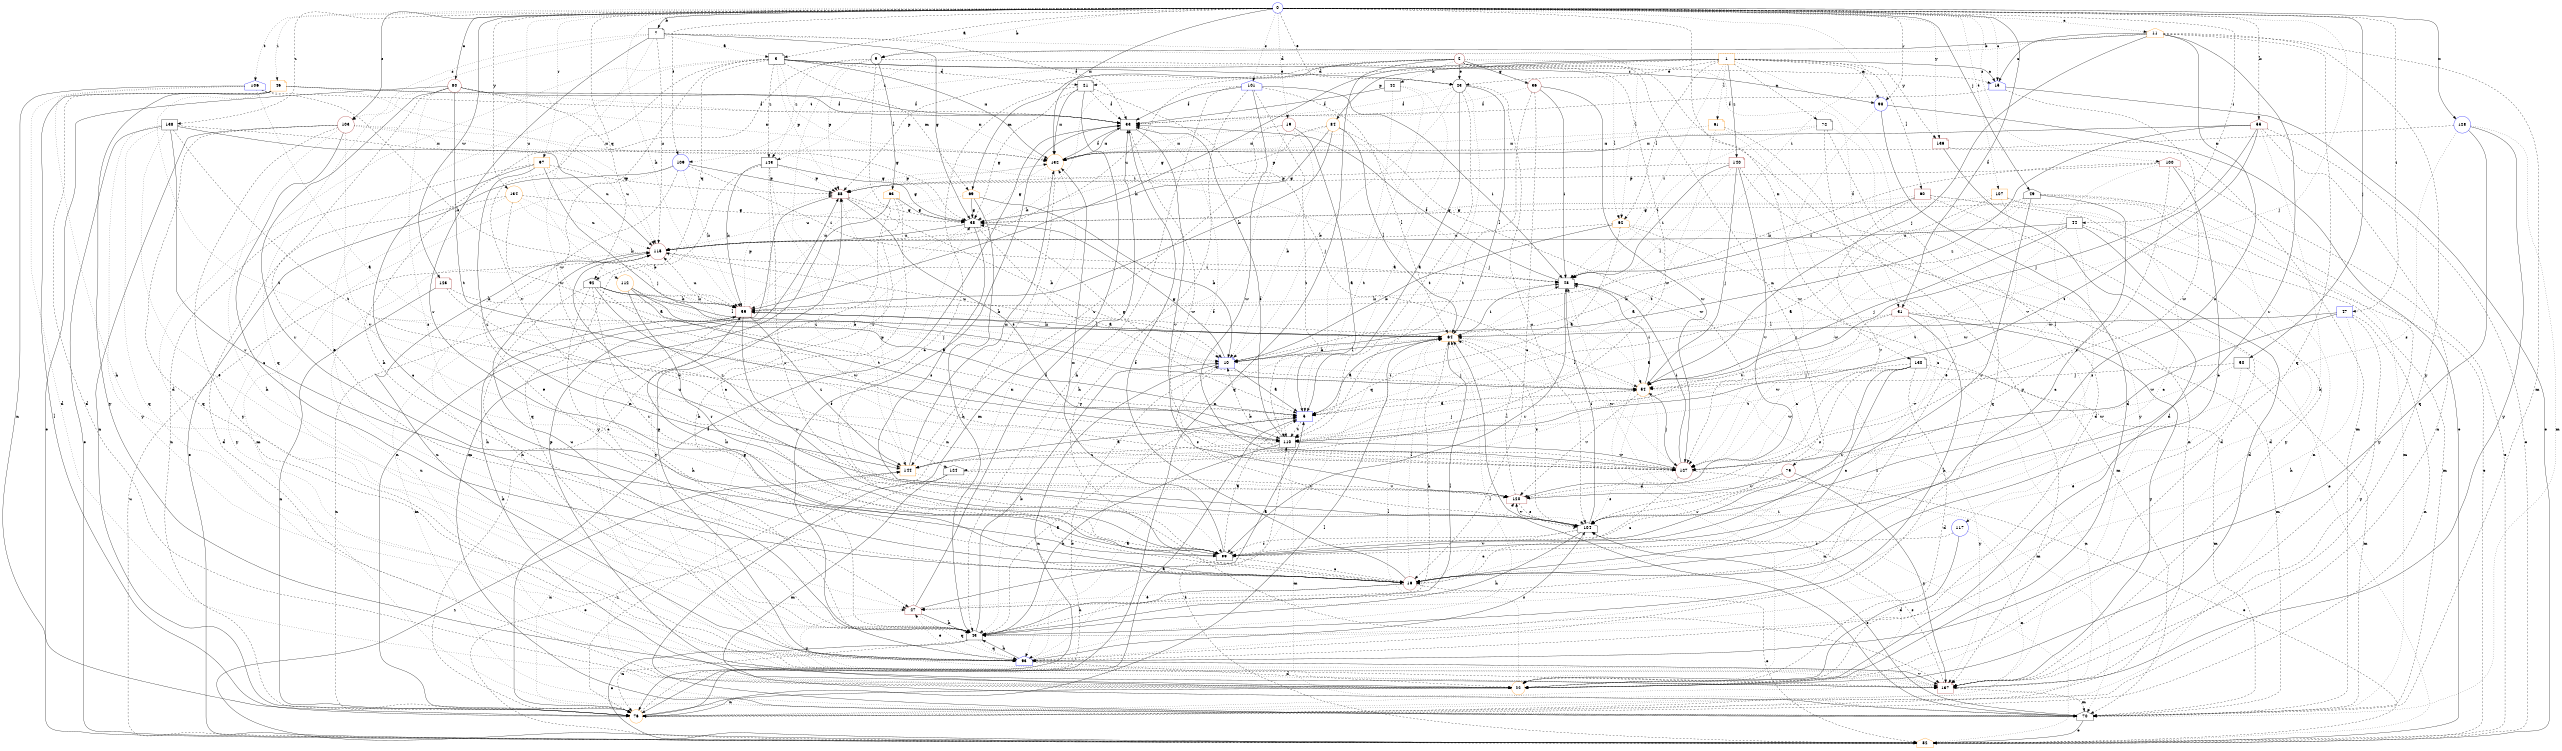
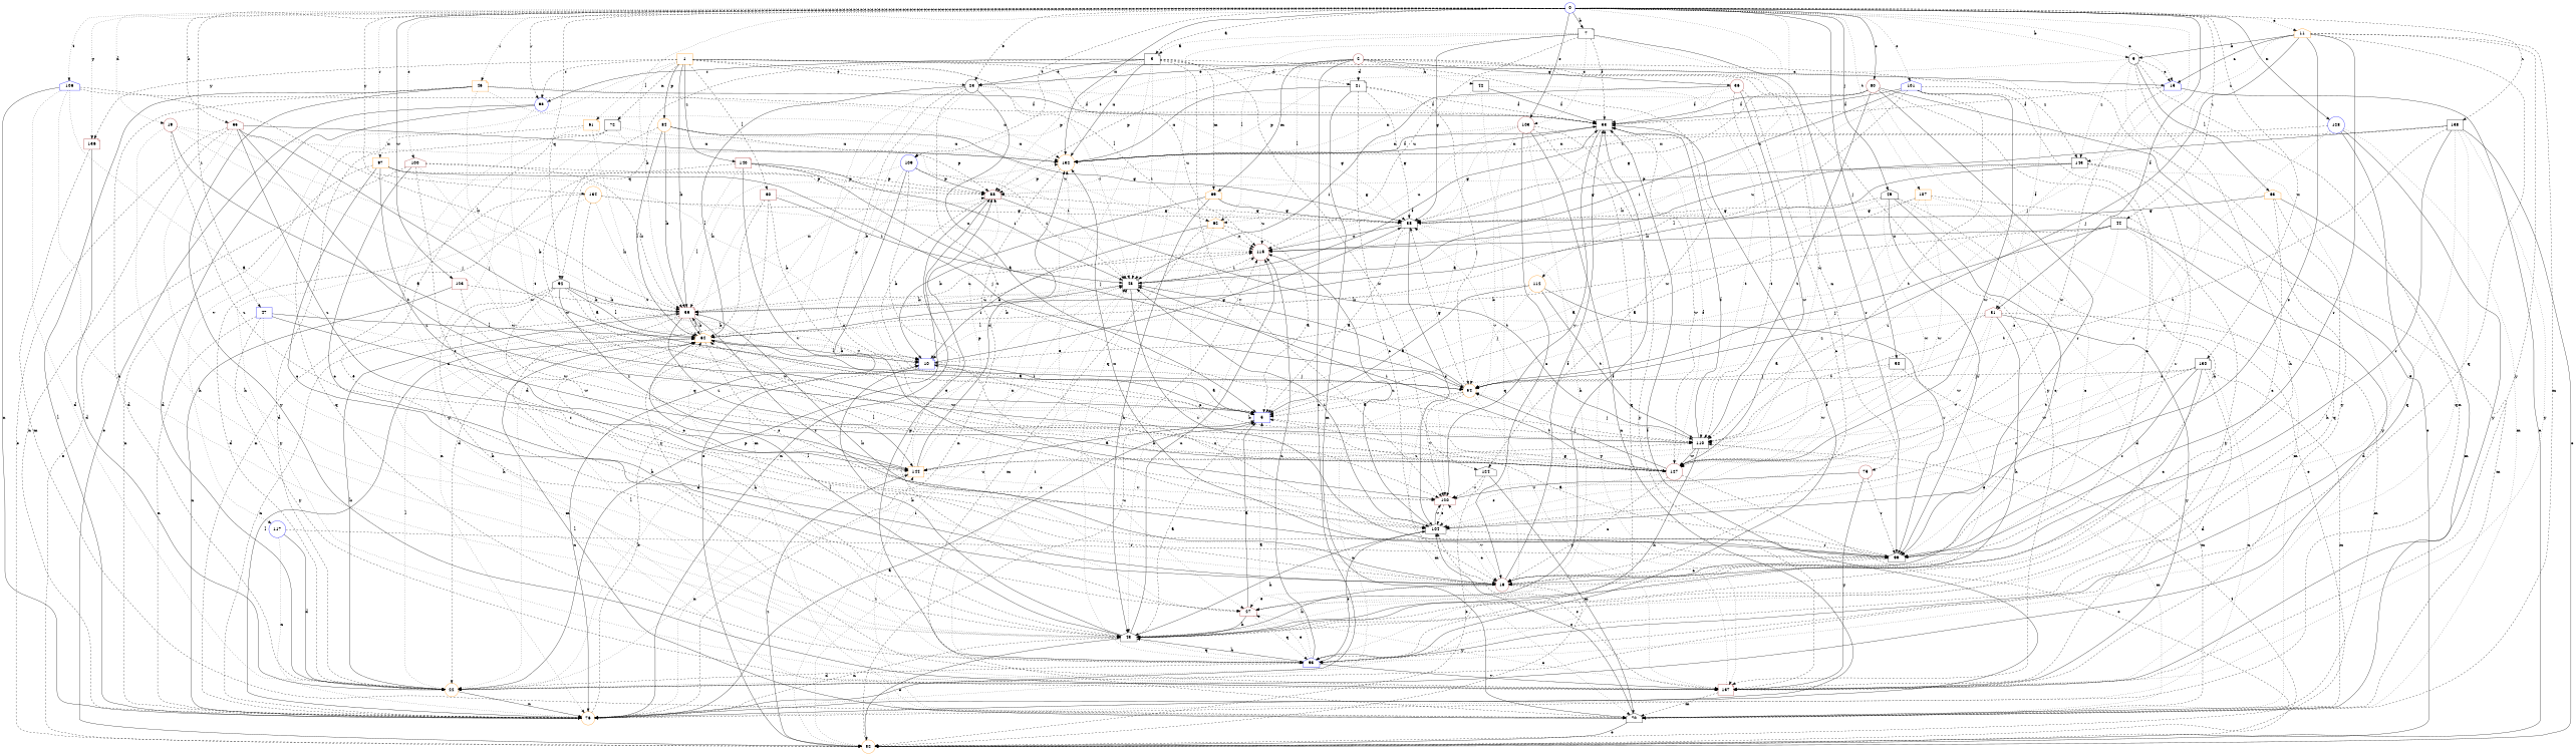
  strict digraph {
    node [color=black shape=house]
    edge [style=solid]
    0 [color=blue shape=circle]
    3 [shape=note]
    7 [shape=note]
    9 [shape=circle]
    11 [color=darkorange]
    15 [color=blue]
    19 [color=brown shape=circle]
    23 [shape=circle]
    31 [color=brown]
    44 [shape=box]
    46 [color=darkorange shape=note]
    47 [color=blue shape=box]
    48 [shape=note]
    49
    50 [shape=box]
    54 [color=darkorange shape=circle]
    55 [color=brown]
    59 [color=brown shape=note]
    80 [color=brown shape=circle]
    92
    97 [color=darkorange shape=box]
    98 [color=blue shape=circle]
    100 [color=brown]
    101 [color=blue]
    103 [color=brown shape=circle]
    106 [color=blue]
    107 [color=darkorange shape=box]
    109 [color=blue shape=circle]
    112 [color=darkorange shape=circle]
    123 [color=brown shape=note]
    128 [color=blue shape=circle]
    130 [shape=note]
    132 [color=darkorange shape=circle]
    134 [color=darkorange shape=circle]
    136 [color=brown shape=note]
    138 [shape=box]
    21 [shape=note]
    69 [color=darkorange]
    88 [color=brown]
    124
    22 [color=darkorange shape=circle]
    27 [color=brown]
    120 [color=brown]
    143 [shape=note]
    62 [color=darkorange]
    115 [color=brown shape=circle]
    33 [shape=box]
    38
    93 [color=blue]
    99
    127 [color=brown shape=circle]
    76 [color=darkorange shape=circle]
    43
    63 [color=darkorange]
    137 [color=brown shape=note]
    104
    70
-   82 [color=darkorange]
+   82 [color=darkorange shape=circle]
    5 [color=blue shape=box]
    10 [color=blue shape=note]
    144 [color=darkorange shape=box]
    110 [shape=box]
    64 [color=darkorange]
    16 [color=brown shape=circle]
    1 [color=darkorange shape=box]
    60 [color=brown shape=box]
    61 [color=darkorange shape=note]
    72 [shape=note]
    84 [color=darkorange shape=circle]
    117 [color=blue shape=circle]
    140 [color=brown shape=note]
    2 [color=brown shape=circle]
    36 [color=brown shape=circle]
    42 [shape=box]
    75 [color=brown shape=circle]
    0 -> 3 [label=a style=dashed]
    0 -> 7 [label=b]
    0 -> 9 [label=b style=dotted]
    0 -> 11 [label=c style=dotted]
    0 -> 15 [label=c style=dotted]
    0 -> 19 [label=d style=dotted]
    0 -> 23 [label=e style=dashed]
    0 -> 31 [label=f]
    0 -> 44 [label=i style=dashed]
    0 -> 46 [label=i style=dotted]
    0 -> 47 [label=i style=dashed]
    0 -> 48 [label=i style=dotted]
    0 -> 49 [label=j]
    0 -> 50 [label=j]
    0 -> 54 [label=j style=dotted]
    0 -> 55 [label=k style=dashed]
    0 -> 59 [label=k style=dotted]
    0 -> 80 [label=o]
    0 -> 92 [label=q style=dashed]
    0 -> 97 [label=r style=dotted]
    0 -> 98 [label=r style=dashed]
    0 -> 100 [label=s style=dotted]
    0 -> 101 [label=s style=dotted]
    0 -> 103 [label=s]
    0 -> 106 [label=t style=dotted]
    0 -> 107 [label=t style=dotted]
    0 -> 109 [label=t style=dashed]
    0 -> 112 [label=u style=dotted]
    0 -> 123 [label=w]
    0 -> 128 [label=x]
    0 -> 130 [label=x style=dashed]
    0 -> 132 [label=x]
    0 -> 134 [label=y style=dashed]
    0 -> 136 [label=y style=dotted]
    0 -> 138 [label=z style=dashed]
    3 -> 23 [label=e]
    3 -> 48 [label=i style=dotted]
    3 -> 92 [label=q style=dashed]
    3 -> 98 [label=r]
    3 -> 132 [label=x]
    3 -> 21 [label=d style=dashed]
    3 -> 69 [label=m style=dashed]
    3 -> 88 [label=p style=dotted]
    3 -> 124 [label=w style=dashed]
    3 -> 22 [label=d style=dotted]
    3 -> 27 [label=e style=dotted]
    3 -> 120 [label=v style=dashed]
    3 -> 143 [label=z style=dashed]
    7 -> 3 [label=a style=dotted]
    7 -> 103 [label=s style=dotted]
    7 -> 62 [label=l style=dotted]
    7 -> 115 [label=u style=dashed]
    7 -> 33 [label=f style=dashed]
    7 -> 38 [label=g]
    7 -> 93 [label=q style=dotted]
    7 -> 99 [label=r]
    7 -> 127 [label=w style=dotted]
    9 -> 15 [label=c style=dashed]
    9 -> 88 [label=p style=dotted]
    9 -> 143 [label=z style=dotted]
    9 -> 99 [label=r style=dotted]
    9 -> 76 [label=n style=dashed]
    9 -> 43 [label=h style=dashed]
    9 -> 63 [label=l]
    11 -> 9 [label=b]
    11 -> 15 [label=c]
    11 -> 54 [label=j]
    11 -> 143 [label=z style=dotted]
    11 -> 93 [label=q style=dashed]
    11 -> 99 [label=r]
    11 -> 137 [label=y style=dashed]
    11 -> 104 [label=s]
    11 -> 70 [label=m style=dashed]
    15 -> 33 [label=f style=dashed]
    15 -> 127 [label=w style=dashed]
    15 -> 82 [label=o]
    19 -> 54 [label=j style=dotted]
    19 -> 132 [label=x style=dotted]
    19 -> 43 [label=h style=dotted]
    19 -> 5 [label=a]
    19 -> 10 [label=b style=dotted]
    19 -> 144 [label=z style=dashed]
    23 -> 33 [label=f style=dotted]
    23 -> 38 [label=g style=dotted]
    23 -> 93 [label=q style=dotted]
    23 -> 104 [label=s style=dashed]
    23 -> 5 [label=a]
    23 -> 10 [label=b style=dotted]
    23 -> 110 [label=t style=dashed]
    23 -> 64 [label=l]
    31 -> 120 [label=v style=dotted]
    31 -> 127 [label=w style=dotted]
    31 -> 43 [label=h]
    31 -> 137 [label=y]
    31 -> 70 [label=m style=dashed]
    31 -> 5 [label=a style=dotted]
    31 -> 110 [label=t style=dashed]
    31 -> 64 [label=l style=dotted]
    44 -> 54 [label=j]
    44 -> 22 [label=d]
    44 -> 115 [label=u]
    44 -> 104 [label=s style=dotted]
    44 -> 70 [label=m style=dashed]
    44 -> 10 [label=b style=dashed]
    44 -> 110 [label=t style=dotted]
    46 -> 132 [label=x style=dotted]
    46 -> 22 [label=d style=dashed]
    46 -> 115 [label=u style=dotted]
    46 -> 33 [label=f]
    46 -> 76 [label=l]
    46 -> 137 [label=y]
    46 -> 110 [label=t style=dotted]
    47 -> 127 [label=w]
    47 -> 76 [label=n style=dashed]
    47 -> 43 [label=h style=dotted]
    47 -> 137 [label=y style=dashed]
    47 -> 64 [label=l]
    48 -> 59 [label=k style=dotted]
    48 -> 22 [label=d style=dotted]
    48 -> 33 [label=f]
    48 -> 99 [label=r]
    49 -> 22 [label=d style=dotted]
    49 -> 38 [label=g style=dashed]
    49 -> 99 [label=r]
    49 -> 127 [label=w style=dotted]
    49 -> 70 [label=m style=dotted]
    49 -> 82 [label=o style=dashed]
    49 -> 5 [label=a style=dotted]
    49 -> 16 [label=c]
    50 -> 54 [label=j style=dashed]
    50 -> 27 [label=e style=dotted]
    50 -> 127 [label=w style=dotted]
    50 -> 70 [label=m style=dashed]
    54 -> 48 [label=i]
    54 -> 120 [label=v style=dashed]
    54 -> 38 [label=g style=dashed]
    54 -> 76 [label=n style=dotted]
    54 -> 137 [label=y style=dotted]
    54 -> 70 [label=m style=dotted]
    54 -> 5 [label=a style=dashed]
    54 -> 64 [label=l style=dotted]
    55 -> 54 [label=j]
    55 -> 132 [label=x]
    55 -> 76 [label=n style=dashed]
    55 -> 43 [label=h style=dotted]
    55 -> 82 [label=o style=dashed]
-   55 -> 10 [label=z]
+   55 -> 144 [label=z]
    55 -> 110 [label=t]
    59 -> 132 [label=x style=dotted]
    59 -> 88 [label=p style=dotted]
    59 -> 115 [label=u style=dashed]
    59 -> 99 [label=r]
    59 -> 76 [label=n style=dashed]
    59 -> 43 [label=h style=dashed]
    59 -> 70 [label=m style=dotted]
    59 -> 144 [label=z]
    59 -> 64 [label=l]
    80 -> 132 [label=x style=dotted]
    80 -> 33 [label=f]
    80 -> 38 [label=g style=dashed]
    80 -> 99 [label=r]
    80 -> 104 [label=s style=dotted]
    80 -> 82 [label=o]
    80 -> 110 [label=t]
    80 -> 16 [label=c style=dashed]
    92 -> 59 [label=k]
    92 -> 99 [label=r style=dashed]
    92 -> 127 [label=w style=dashed]
    92 -> 43 [label=h style=dashed]
    92 -> 10 [label=b style=dotted]
    92 -> 144 [label=z]
    92 -> 64 [label=l]
    92 -> 16 [label=c style=dashed]
    97 -> 54 [label=j]
    97 -> 88 [label=p style=dashed]
    97 -> 76 [label=n style=dashed]
    97 -> 10 [label=b style=dotted]
    97 -> 144 [label=z]
    97 -> 16 [label=c]
    98 -> 22 [label=d]
    98 -> 127 [label=w style=dotted]
    98 -> 82 [label=o]
    100 -> 59 [label=k style=dashed]
    100 -> 88 [label=p style=dashed]
    100 -> 127 [label=w style=dotted]
    100 -> 104 [label=s style=dashed]
    100 -> 82 [label=o style=dashed]
    100 -> 16 [label=c]
    101 -> 48 [label=i]
    101 -> 59 [label=k style=dotted]
    101 -> 33 [label=f]
    101 -> 127 [label=w]
    101 -> 43 [label=h style=dashed]
    101 -> 137 [label=y style=dashed]
    101 -> 110 [label=t style=dashed]
    101 -> 64 [label=l style=dashed]
    103 -> 132 [label=x style=dotted]
    103 -> 120 [label=v style=dotted]
    103 -> 115 [label=u style=dotted]
    103 -> 38 [label=g style=dotted]
    103 -> 93 [label=q style=dashed]
    103 -> 76 [label=n]
    103 -> 43 [label=h style=dotted]
    103 -> 137 [label=y style=dashed]
    103 -> 16 [label=c]
    106 -> 59 [label=k style=dashed]
    106 -> 22 [label=d style=dotted]
    106 -> 33 [label=f style=dashed]
    106 -> 76 [label=n]
    106 -> 43 [label=h style=dotted]
    106 -> 5 [label=a style=dotted]
    107 -> 38 [label=g style=dotted]
    107 -> 127 [label=w style=dotted]
    107 -> 137 [label=y style=dashed]
    107 -> 5 [label=a style=dashed]
    107 -> 144 [label=z style=dotted]
    107 -> 16 [label=c style=dotted]
    109 -> 48 [label=i style=dashed]
    109 -> 59 [label=k style=dotted]
    109 -> 88 [label=p]
    109 -> 27 [label=e style=dashed]
    109 -> 70 [label=m style=dotted]
    109 -> 82 [label=o]
    112 -> 54 [label=j style=dotted]
    112 -> 59 [label=k style=dotted]
    112 -> 99 [label=r]
    112 -> 5 [label=a]
    112 -> 110 [label=t]
    123 -> 59 [label=k style=dashed]
    123 -> 127 [label=w style=dashed]
    123 -> 76 [label=n]
    128 -> 132 [label=x style=dashed]
    128 -> 93 [label=q]
    128 -> 137 [label=y]
    128 -> 104 [label=s style=dotted]
    128 -> 70 [label=m style=dotted]
    130 -> 54 [label=j style=dashed]
    130 -> 22 [label=d style=dashed]
    130 -> 99 [label=r]
    130 -> 127 [label=w style=dotted]
    130 -> 76 [label=n style=dotted]
    130 -> 104 [label=s style=dashed]
    130 -> 70 [label=m style=dashed]
    130 -> 110 [label=t style=dotted]
    130 -> 16 [label=c]
    132 -> 88 [label=p style=dotted]
    132 -> 33 [label=f]
    132 -> 38 [label=g style=dotted]
    132 -> 76 [label=n style=dashed]
    134 -> 59 [label=k style=dotted]
    134 -> 22 [label=d style=dashed]
    134 -> 115 [label=u style=dotted]
    134 -> 38 [label=g style=dashed]
    134 -> 137 [label=y style=dotted]
    134 -> 5 [label=a style=dashed]
    136 -> 22 [label=d]
    136 -> 70 [label=m style=dashed]
    138 -> 132 [label=x style=dashed]
    138 -> 27 [label=e style=dotted]
    138 -> 115 [label=u]
    138 -> 93 [label=q style=dotted]
    138 -> 99 [label=r]
    138 -> 137 [label=y style=dotted]
    138 -> 82 [label=o]
    138 -> 110 [label=t style=dashed]
    21 -> 54 [label=j style=dashed]
    21 -> 132 [label=x]
    21 -> 33 [label=f style=dashed]
    21 -> 38 [label=g style=dashed]
    21 -> 70 [label=m]
    21 -> 16 [label=c style=dashed]
    69 -> 115 [label=u style=dotted]
    69 -> 38 [label=g]
    69 -> 43 [label=h]
    69 -> 10 [label=b]
    88 -> 38 [label=g style=dashed]
    88 -> 76 [label=n]
    88 -> 10 [label=b style=dashed]
    88 -> 110 [label=t]
    124 -> 120 [label=v style=dashed]
    124 -> 70 [label=m]
    124 -> 82 [label=o style=dashed]
    22 -> 59 [label=k]
    22 -> 88 [label=p]
    22 -> 115 [label=u style=dotted]
    22 -> 76 [label=n]
    22 -> 64 [label=l style=dotted]
    27 -> 132 [label=x style=dotted]
    27 -> 33 [label=f]
    27 -> 93 [label=q style=dotted]
    27 -> 43 [label=h]
    27 -> 137 [label=y style=dotted]
    27 -> 5 [label=a]
    120 -> 104 [label=s style=dashed]
    120 -> 64 [label=l style=dashed]
    143 -> 59 [label=k]
    143 -> 88 [label=p style=dotted]
    143 -> 38 [label=g]
    143 -> 93 [label=q style=dashed]
    143 -> 99 [label=r style=dashed]
    143 -> 137 [label=y style=dotted]
    143 -> 144 [label=z style=dotted]
    62 -> 115 [label=u style=dashed]
    62 -> 70 [label=m style=dashed]
    62 -> 82 [label=o style=dotted]
    62 -> 5 [label=a style=dashed]
    62 -> 10 [label=b]
    62 -> 16 [label=c style=dotted]
    115 -> 48 [label=i style=dashed]
    115 -> 43 [label=h style=dotted]
    115 -> 10 [label=b style=dotted]
    33 -> 132 [label=x]
    33 -> 120 [label=v]
    33 -> 127 [label=w style=dashed]
    38 -> 115 [label=u]
    38 -> 137 [label=y style=dotted]
    38 -> 104 [label=s]
    38 -> 5 [label=a style=dashed]
    93 -> 48 [label=i style=dotted]
    93 -> 88 [label=p]
    93 -> 22 [label=d style=dashed]
    93 -> 27 [label=e style=dotted]
    93 -> 115 [label=u]
    93 -> 33 [label=f]
    93 -> 43 [label=h]
    93 -> 137 [label=v]
    93 -> 104 [label=s]
    93 -> 5 [label=a style=dotted]
    93 -> 64 [label=l style=dotted]
    99 -> 132 [label=x]
    99 -> 5 [label=a style=dashed]
    99 -> 16 [label=c style=dashed]
    127 -> 48 [label=i]
    127 -> 54 [label=j]
    127 -> 33 [label=f style=dotted]
    127 -> 104 [label=s style=dotted]
    127 -> 82 [label=o style=dashed]
    127 -> 10 [label=b style=dashed]
    127 -> 16 [label=c style=dashed]
    76 -> 33 [label=f]
    76 -> 5 [label=a]
    76 -> 10 [label=b style=dashed]
    76 -> 64 [label=l]
    43 -> 115 [label=u]
    43 -> 93 [label=q style=dotted]
    43 -> 76 [label=n style=dashed]
    43 -> 82 [label=o]
    43 -> 5 [label=a style=dashed]
    43 -> 10 [label=b]
    43 -> 64 [label=l]
    63 -> 38 [label=g]
    63 -> 43 [label=h style=dashed]
    63 -> 70 [label=m]
    63 -> 16 [label=c style=dashed]
    137 -> 38 [label=g style=dotted]
    137 -> 104 [label=s style=dashed]
    137 -> 70 [label=m style=dashed]
    104 -> 48 [label=i]
    104 -> 120 [label=v]
    104 -> 115 [label=u]
    104 -> 99 [label=r style=dashed]
    104 -> 43 [label=h]
    104 -> 16 [label=c style=dotted]
    70 -> 104 [label=s]
    70 -> 82 [label=o]
    70 -> 144 [label=z style=dotted]
    70 -> 64 [label=l]
    82 -> 48 [label=i style=dotted]
    82 -> 115 [label=u style=dashed]
    82 -> 144 [label=z]
    82 -> 110 [label=t style=dashed]
    5 -> 110 [label=t style=dashed]
    10 -> 54 [label=j style=dotted]
    10 -> 38 [label=g]
    10 -> 76 [label=n]
    10 -> 104 [label=s style=dashed]
    10 -> 5 [label=a]
    10 -> 64 [label=l]
    144 -> 48 [label=i style=dotted]
    144 -> 132 [label=x]
    144 -> 88 [label=p style=dotted]
    144 -> 120 [label=v style=dotted]
    144 -> 76 [label=n style=dotted]
    144 -> 5 [label=a]
    110 -> 54 [label=j style=dotted]
    110 -> 33 [label=f]
    110 -> 127 [label=w]
    110 -> 43 [label=h]
    110 -> 70 [label=m style=dotted]
    110 -> 144 [label=z style=dashed]
    64 -> 48 [label=i]
    64 -> 59 [label=k]
    64 -> 115 [label=u style=dashed]
    64 -> 127 [label=w style=dotted]
    64 -> 43 [label=h style=dashed]
    64 -> 104 [label=s style=dashed]
    64 -> 5 [label=a]
    64 -> 10 [label=b style=dotted]
    16 -> 59 [label=k]
    16 -> 27 [label=e style=dotted]
    16 -> 120 [label=v style=dotted]
    16 -> 33 [label=f]
    16 -> 43 [label=h]
    16 -> 82 [label=o style=dashed]
    16 -> 64 [label=l style=dotted]
    1 -> 15 [label=c]
    1 -> 23 [label=e style=dashed]
    1 -> 48 [label=i style=dotted]
    1 -> 59 [label=k]
    1 -> 98 [label=r style=dashed]
    1 -> 136 [label=y style=dashed]
    1 -> 62 [label=l style=dashed]
    1 -> 115 [label=u style=dashed]
    1 -> 60 [label=l style=dashed]
    1 -> 61 [label=l style=dotted]
    1 -> 72 [label=n style=dashed]
    1 -> 84 [label=p]
    1 -> 117 [label=v style=dotted]
    1 -> 140 [label=z]
    60 -> 48 [label=i]
    60 -> 22 [label=d style=dashed]
    60 -> 120 [label=v style=dashed]
    60 -> 38 [label=g style=dotted]
    60 -> 76 [label=n style=dotted]
    60 -> 137 [label=y style=dashed]
    61 -> 132 [label=x style=dotted]
    61 -> 93 [label=q style=dashed]
    61 -> 110 [label=t style=dotted]
    61 -> 16 [label=c style=dotted]
    72 -> 48 [label=i style=dotted]
    72 -> 132 [label=x style=dotted]
    72 -> 22 [label=d style=dashed]
    72 -> 27 [label=e style=dashed]
    72 -> 137 [label=y style=dotted]
    84 -> 59 [label=k]
    84 -> 132 [label=x style=dotted]
    84 -> 88 [label=p style=dashed]
    84 -> 38 [label=g]
    84 -> 127 [label=w style=dashed]
    84 -> 64 [label=l]
    117 -> 22 [label=d]
    117 -> 99 [label=r style=dashed]
    117 -> 76 [label=n style=dotted]
    140 -> 48 [label=i]
    140 -> 54 [label=j]
    140 -> 88 [label=p style=dashed]
    140 -> 120 [label=v]
    140 -> 76 [label=n style=dashed]
    140 -> 64 [label=l style=dotted]
    2 -> 23 [label=e]
    2 -> 31 [label=f style=dotted]
    2 -> 109 [label=t style=dotted]
    2 -> 21 [label=d style=dotted]
    2 -> 69 [label=m]
    2 -> 88 [label=p style=dashed]
    2 -> 124 [label=w style=dashed]
    2 -> 62 [label=l style=dotted]
    2 -> 76 [label=n]
    2 -> 137 [label=y style=dashed]
    2 -> 36 [label=g]
    2 -> 42 [label=h style=dotted]
    2 -> 75 [label=n style=dashed]
    36 -> 48 [label=i]
    36 -> 33 [label=f style=dotted]
    36 -> 127 [label=w]
    36 -> 110 [label=t style=dashed]
    36 -> 16 [label=c style=dashed]
    42 -> 33 [label=f]
    42 -> 93 [label=q style=dotted]
    42 -> 5 [label=a style=dotted]
    42 -> 110 [label=t style=dotted]
    75 -> 120 [label=v]
    75 -> 99 [label=r style=dashed]
    75 -> 137 [label=y]
  }
